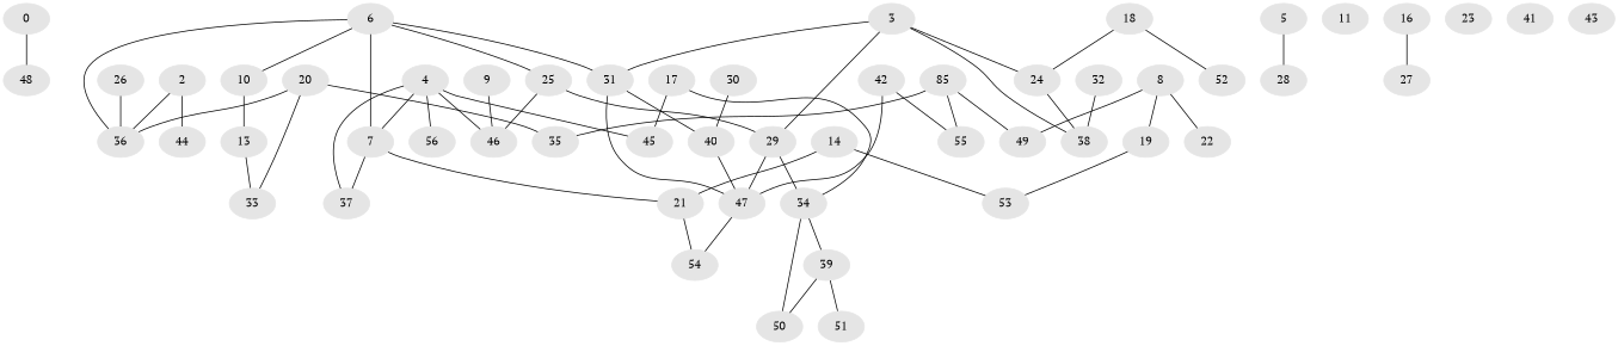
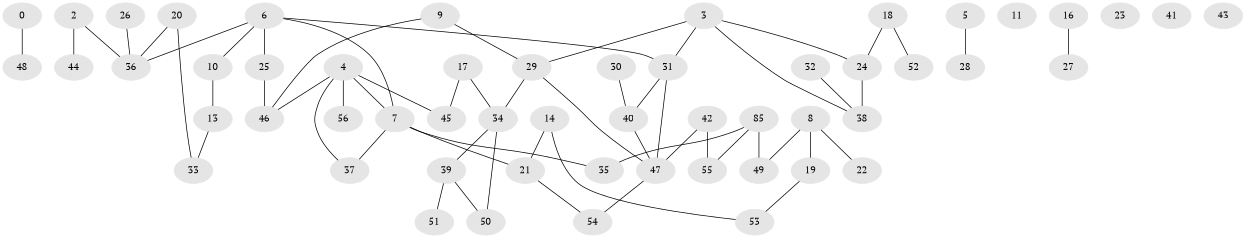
  graph {
    fontname="PT Serif"
    node [color=gray90 fontname="PT Serif" style=filled]
    edge [fontname="PT Serif"]
    n1 [label=0]
    48
    2
    36
    44
    3
    24
    29
    31
    38
    34
    47
    40
    4
    7
    37
    45
    46
    56
    21
    5
    28
    6
    10
    25
    13
    33
    54
    8
    19
    22
    49
    53
    9
    11
    14
    n37 [label=85]
    35
    55
    16
    27
    17
    39
    50
    18
    52
    20
    23
    26
    30
    32
    51
    41
    42
    43
    n1 -- 48
    2 -- 36
    2 -- 44
    3 -- 24
    3 -- 29
    3 -- 31
    3 -- 38
    24 -- 38
    29 -- 34
    29 -- 47
    31 -- 47
    31 -- 40
    34 -- 39
    34 -- 50
    47 -- 54
    40 -- 47
    4 -- 7
    4 -- 37
    4 -- 45
    4 -- 46
    4 -- 56
    7 -- 37
    7 -- 21
    21 -- 54
    5 -- 28
    6 -- 36
    6 -- 31
    6 -- 7
    6 -- 10
    6 -- 25
    10 -- 13
-   25 -- 29
+   9 -- 29
    25 -- 46
    13 -- 33
    8 -- 19
    8 -- 22
    8 -- 49
    19 -- 53
    9 -- 46
    14 -- 21
    14 -- 53
    n37 -- 49
    n37 -- 35
    n37 -- 55
    16 -- 27
    17 -- 34
    17 -- 45
    39 -- 50
    39 -- 51
    18 -- 24
    18 -- 52
    20 -- 36
    20 -- 33
-   20 -- 35
+   7 -- 35
    26 -- 36
    30 -- 40
    32 -- 38
    42 -- 47
    42 -- 55
  }
